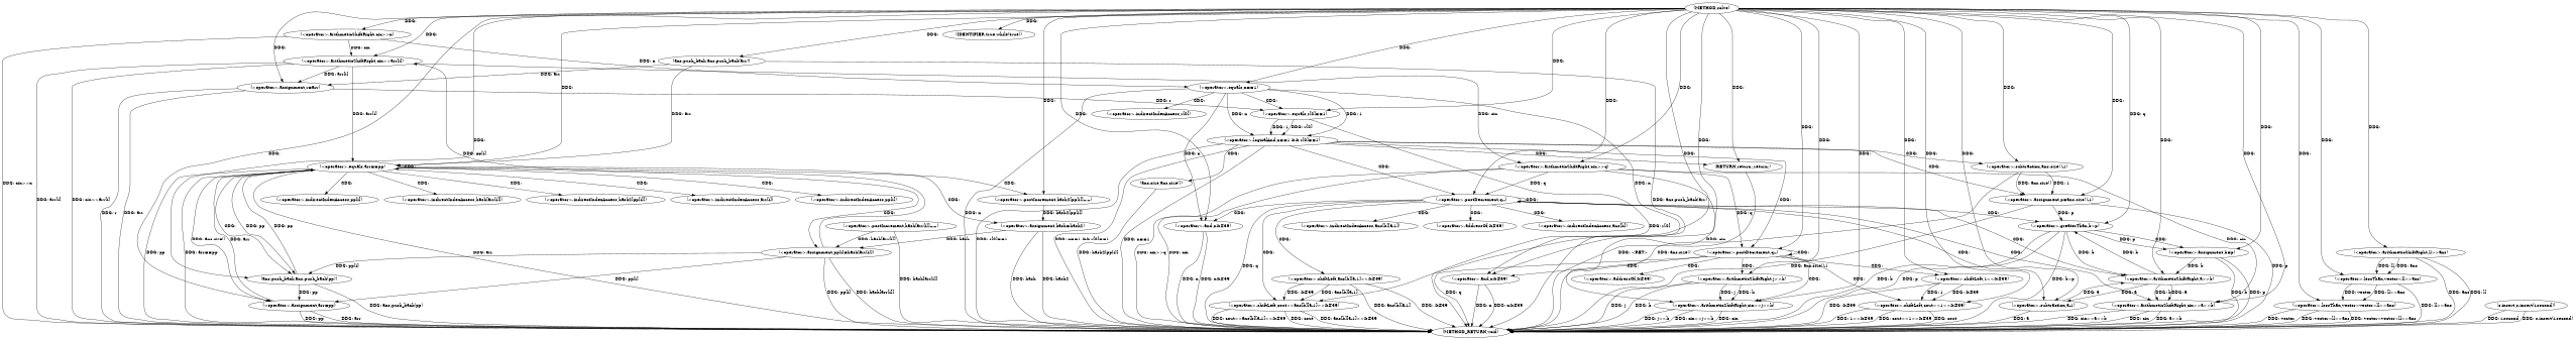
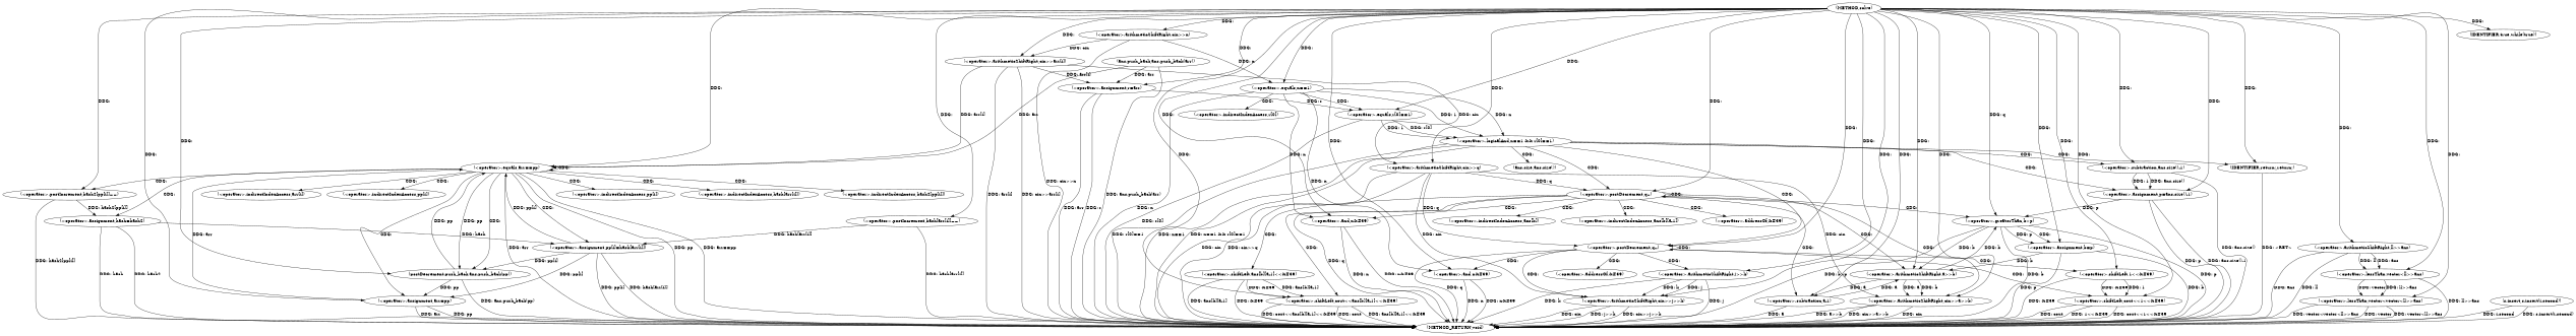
  digraph {
    n1 [label="(METHOD,solve)"]
    n2 [label="(<operator>.arithmeticShiftRight,cin>>n)"]
    n3 [label="(<operator>.lessThan,vector<vector<ll>>ans)"]
    n4 [label="(ans.push_back,ans.push_back(arr))"]
    n5 [label="(<operator>.assignment,r=arr)"]
    n6 [label="(<operator>.arithmeticShiftRight,cin>>q)"]
    n7 [label="(<operator>.assignment,p=ans.size()-1)"]
    n8 [label="(<operator>.arithmeticShiftRight,cin>>arr[i])"]
    n9 [label="(IDENTIFIER,true,while(true))"]
    n10 [label="(<operator>.postDecrement,q--)"]
    n11 [label="(<operator>.lessThan,vector<ll>>ans)"]
-   n12 [label="(ans.push_back,ans.push_back(pp))"]
+   n12 [label="(postDecrement.push_back,ans.push_back(pp))"]
    n13 [label="(<operator>.assignment,arr=pp)"]
-   n14 [label="(RETURN,return;,return;)"]
+   n14 [label="(IDENTIFIER,return;,return;)"]
    n15 [label="(<operator>.subtraction,ans.size()-1)"]
    n16 [label="(<operator>.arithmeticShiftRight,cin>>a>>b)"]
    n17 [label="(<operator>.shiftLeft,cout<<ans[b][a-1]<<&#39)"]
    n18 [label="(<operator>.and,n&#39)"]
    n19 [label="(<operator>.arithmeticShiftRight,ll>>ans)"]
    n20 [label="(<operator>.postIncrement,hash2[pp[i]]++)"]
    n21 [label="(<operator>.equals,arr==pp)"]
    n22 [label="(<operator>.equals,n==1)"]
    n23 [label="(<operator>.equals,r[0]==1)"]
    n24 [label="(<operator>.postDecrement,q--)"]
    n25 [label="(<operator>.greaterThan,b>p)"]
    n26 [label="(<operator>.assignment,b=p)"]
    n27 [label="(<operator>.arithmeticShiftRight,cin>>j>>k)"]
    n28 [label="(<operator>.shiftLeft,cout<<1<<&#39)"]
    n29 [label="(<operator>.and,n&#39)"]
    n30 [label="(<operator>.arithmeticShiftRight,a>>b)"]
    n31 [label="(<operator>.arithmeticShiftRight,j>>k)"]
    n32 [label="(<operator>.shiftLeft,1<<&#39)"]
    n33 [label="(<operator>.subtraction,a-1)"]
    n34 [label="(METHOD_RETURN,void)"]
    n35 [label="(<operator>.shiftLeft,ans[b][a-1]<<&#39)"]
    n36 [label="(<operator>.indirectIndexAccess,ans[b][a-1])"]
    n37 [label="(<operator>.addressOf,&#39)"]
    n38 [label="(<operator>.indirectIndexAccess,ans[b])"]
    n39 [label="(<operator>.assignment,hash=hash2)"]
    n40 [label="(<operator>.assignment,pp[i]=hash[arr[i]])"]
    n41 [label="(<operator>.indirectIndexAccess,pp[i])"]
    n42 [label="(<operator>.indirectIndexAccess,hash[arr[i]])"]
    n43 [label="(<operator>.indirectIndexAccess,hash2[pp[i]])"]
    n44 [label="(<operator>.indirectIndexAccess,arr[i])"]
    n45 [label="(<operator>.indirectIndexAccess,pp[i])"]
    n46 [label="(<operator>.logicalAnd,n==1 && r[0]==1)"]
    n47 [label="(<operator>.indirectIndexAccess,r[0])"]
    n48 [label="(<operator>.addressOf,&#39)"]
    n49 [label="(<operator>.postIncrement,hash[arr[i]]++)"]
    n50 [label="(s.insert,s.insert(i.second))"]
    n51 [label="(ans.size,ans.size())"]
    n1 -> n2 [label="DDG: "]
    n1 -> n3 [label="DDG: "]
-   n1 -> n4 [label="DDG: "]
+   n1 -> n49 [label="DDG: "]
    n1 -> n5 [label="DDG: "]
    n1 -> n6 [label="DDG: "]
    n1 -> n7 [label="DDG: "]
    n1 -> n8 [label="DDG: "]
    n1 -> n9 [label="DDG: "]
    n1 -> n10 [label="DDG: "]
    n1 -> n11 [label="DDG: "]
    n1 -> n12 [label="DDG: "]
    n1 -> n13 [label="DDG: "]
    n1 -> n14 [label="DDG: "]
    n1 -> n15 [label="DDG: "]
    n1 -> n16 [label="DDG: "]
    n1 -> n17 [label="DDG: "]
    n1 -> n18 [label="DDG: "]
    n1 -> n19 [label="DDG: "]
    n1 -> n20 [label="DDG: "]
    n1 -> n21 [label="DDG: "]
    n1 -> n22 [label="DDG: "]
    n1 -> n23 [label="DDG: "]
    n1 -> n24 [label="DDG: "]
    n1 -> n25 [label="DDG: q"]
    n1 -> n26 [label="DDG: "]
    n1 -> n27 [label="DDG: "]
    n1 -> n28 [label="DDG: "]
    n1 -> n29 [label="DDG: "]
    n1 -> n30 [label="DDG: "]
    n1 -> n31 [label="DDG: "]
    n1 -> n32 [label="DDG: "]
    n1 -> n33 [label="DDG: "]
    n2 -> n8 [label="DDG: cin"]
    n2 -> n22 [label="DDG: n"]
    n2 -> n34 [label="DDG: cin>>n"]
    n3 -> n34 [label="DDG: vector"]
    n3 -> n34 [label="DDG: vector<ll>>ans"]
    n3 -> n34 [label="DDG: vector<vector<ll>>ans"]
    n4 -> n5 [label="DDG: arr"]
    n4 -> n21 [label="DDG: arr"]
    n4 -> n34 [label="DDG: ans.push_back(arr)"]
    n5 -> n23 [label="DDG: r"]
    n5 -> n34 [label="DDG: r"]
    n5 -> n34 [label="DDG: arr"]
    n6 -> n10 [label="DDG: q"]
    n6 -> n16 [label="DDG: cin"]
    n6 -> n24 [label="DDG: q"]
    n6 -> n27 [label="DDG: cin"]
    n6 -> n34 [label="DDG: cin"]
    n6 -> n34 [label="DDG: cin>>q"]
    n7 -> n25 [label="DDG: p"]
    n7 -> n34 [label="DDG: p"]
    n7 -> n34 [label="DDG: ans.size()-1"]
    n8 -> n5 [label="DDG: arr[i]"]
    n8 -> n6 [label="DDG: cin"]
    n8 -> n21 [label="DDG: arr[i]"]
    n8 -> n34 [label="DDG: arr[i]"]
    n8 -> n34 [label="DDG: cin>>arr[i]"]
    n10 -> n10 [label="CDG: "]
    n10 -> n16 [label="CDG: "]
    n10 -> n17 [label="CDG: "]
    n10 -> n18 [label="CDG: "]
    n10 -> n25 [label="CDG: "]
    n10 -> n30 [label="CDG: "]
    n10 -> n33 [label="CDG: "]
    n10 -> n34 [label="DDG: q"]
    n10 -> n35 [label="CDG: "]
    n10 -> n36 [label="CDG: "]
    n10 -> n37 [label="CDG: "]
    n10 -> n38 [label="CDG: "]
    n11 -> n3 [label="DDG: vector"]
    n11 -> n3 [label="DDG: ll>>ans"]
    n11 -> n34 [label="DDG: ll>>ans"]
    n12 -> n13 [label="DDG: pp"]
    n12 -> n21 [label="DDG: pp"]
    n12 -> n34 [label="DDG: ans.push_back(pp)"]
    n13 -> n21 [label="DDG: arr"]
    n13 -> n34 [label="DDG: arr"]
    n13 -> n34 [label="DDG: pp"]
    n14 -> n34 [label="DDG: <RET>"]
    n15 -> n7 [label="DDG: ans.size()"]
    n15 -> n7 [label="DDG: 1"]
    n15 -> n34 [label="CDG: ans.size()"]
    n16 -> n34 [label="DDG: cin"]
    n16 -> n34 [label="DDG: a>>b"]
    n16 -> n34 [label="DDG: cin>>a>>b"]
    n17 -> n34 [label="DDG: cout"]
    n17 -> n34 [label="DDG: ans[b][a-1]<<&#39"]
    n17 -> n34 [label="DDG: cout<<ans[b][a-1]<<&#39"]
    n18 -> n34 [label="DDG: n"]
    n18 -> n34 [label="DDG: n&#39"]
    n19 -> n11 [label="DDG: ll"]
    n19 -> n11 [label="DDG: ans"]
    n19 -> n34 [label="DDG: ans"]
    n19 -> n34 [label="DDG: ll"]
-   n51 -> n34 [label="DDG: hash2[pp[i]]"]
+   n20 -> n34 [label="DDG: hash2[pp[i]]"]
    n20 -> n39 [label="DDG: hash2[pp[i]]"]
    n21 -> n12 [label="DDG: pp"]
    n21 -> n12 [label="CDG: "]
-   n21 -> n13 [label="DDG: ans.size()"]
+   n21 -> n13 [label="CDG: "]
    n21 -> n20 [label="CDG: "]
    n21 -> n21 [label="CDG: "]
    n21 -> n34 [label="DDG: arr"]
    n21 -> n34 [label="DDG: pp"]
    n21 -> n34 [label="DDG: arr==pp"]
    n21 -> n39 [label="CDG: "]
    n21 -> n40 [label="CDG: "]
    n21 -> n41 [label="CDG: "]
    n21 -> n42 [label="CDG: "]
    n21 -> n43 [label="CDG: "]
    n21 -> n44 [label="CDG: "]
    n21 -> n45 [label="CDG: "]
    n22 -> n18 [label="DDG: n"]
    n22 -> n23 [label="CDG: "]
    n22 -> n29 [label="DDG: n"]
    n22 -> n34 [label="DDG: n"]
    n22 -> n46 [label="DDG: 1"]
    n22 -> n46 [label="DDG: n"]
    n22 -> n47 [label="CDG: "]
    n23 -> n34 [label="DDG: r[0]"]
    n23 -> n46 [label="DDG: 1"]
    n23 -> n46 [label="DDG: r[0]"]
    n24 -> n24 [label="CDG: "]
    n24 -> n27 [label="CDG: "]
    n24 -> n28 [label="CDG: "]
    n24 -> n29 [label="CDG: "]
    n24 -> n31 [label="CDG: "]
    n24 -> n32 [label="CDG: "]
    n24 -> n34 [label="DDG: q"]
    n24 -> n48 [label="CDG: "]
    n25 -> n26 [label="DDG: p"]
    n25 -> n26 [label="CDG: "]
    n25 -> n30 [label="DDG: b"]
    n25 -> n34 [label="DDG: b"]
    n25 -> n34 [label="DDG: p"]
    n25 -> n34 [label="DDG: b>p"]
    n26 -> n30 [label="DDG: b"]
    n26 -> n34 [label="DDG: b"]
    n26 -> n34 [label="DDG: p"]
    n27 -> n34 [label="DDG: cin"]
    n27 -> n34 [label="DDG: j>>k"]
    n27 -> n34 [label="DDG: cin>>j>>k"]
    n28 -> n34 [label="DDG: cout"]
    n28 -> n34 [label="DDG: 1<<&#39"]
    n28 -> n34 [label="DDG: cout<<1<<&#39"]
    n29 -> n34 [label="DDG: n"]
    n29 -> n34 [label="DDG: n&#39"]
    n30 -> n16 [label="DDG: b"]
    n30 -> n16 [label="DDG: a"]
    n30 -> n25 [label="DDG: b"]
    n30 -> n33 [label="DDG: a"]
    n31 -> n27 [label="DDG: k"]
    n31 -> n27 [label="DDG: j"]
    n31 -> n34 [label="DDG: j"]
    n31 -> n34 [label="DDG: k"]
    n32 -> n28 [label="DDG: &#39"]
    n32 -> n28 [label="DDG: 1"]
    n32 -> n34 [label="DDG: &#39"]
    n33 -> n30 [label="DDG: a"]
    n33 -> n34 [label="DDG: a"]
    n35 -> n17 [label="DDG: &#39"]
    n35 -> n17 [label="DDG: ans[b][a-1]"]
    n35 -> n34 [label="DDG: ans[b][a-1]"]
    n35 -> n34 [label="DDG: &#39"]
    n39 -> n34 [label="DDG: hash"]
    n39 -> n34 [label="DDG: hash2"]
    n39 -> n40 [label="DDG: hash"]
    n40 -> n12 [label="DDG: pp[i]"]
    n40 -> n13 [label="DDG: pp[i]"]
-   n40 -> n8 [label="DDG: pp[i]"]
+   n40 -> n21 [label="DDG: pp[i]"]
    n40 -> n34 [label="DDG: pp[i]"]
    n40 -> n34 [label="DDG: hash[arr[i]]"]
    n46 -> n7 [label="CDG: "]
    n46 -> n10 [label="CDG: "]
    n46 -> n14 [label="CDG: "]
    n46 -> n15 [label="CDG: "]
    n46 -> n24 [label="CDG: "]
    n46 -> n34 [label="DDG: n==1"]
    n46 -> n34 [label="DDG: r[0]==1"]
    n46 -> n34 [label="DDG: n==1 && r[0]==1"]
    n46 -> n51 [label="CDG: "]
    n49 -> n34 [label="DDG: hash[arr[i]]"]
    n49 -> n40 [label="DDG: hash[arr[i]]"]
    n50 -> n34 [label="DDG: i.second"]
    n50 -> n34 [label="DDG: s.insert(i.second)"]
  }
